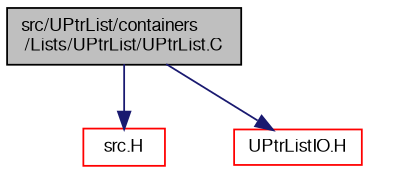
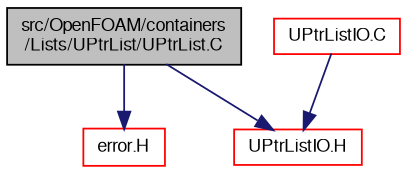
  digraph {
    node [color=red fontname=FreeSans fontsize=10 shape=record]
    edge [color=midnightblue fontname=FreeSans fontsize=10 labelfontname=FreeSans labelfontsize=10 style=solid]
-   n1 [color=black fillcolor=grey75 fontcolor=black height=0.2 label="src/UPtrList/containers\l/Lists/UPtrList/UPtrList.C" style=filled width=0.4]
-   n2 [height=0.2 label="src.H" width=0.4]
+   n1 [color=black fillcolor=grey75 fontcolor=black height=0.2 label="src/OpenFOAM/containers\l/Lists/UPtrList/UPtrList.C" style=filled width=0.4]
+   n2 [height=0.2 label="error.H" width=0.4]
    n3 [height=0.2 label="UPtrListIO.H" width=0.4]
+   n4 [height=0.2 label="UPtrListIO.C" width=0.4]
    n1 -> n2
    n1 -> n3
+   n4 -> n3
  }
